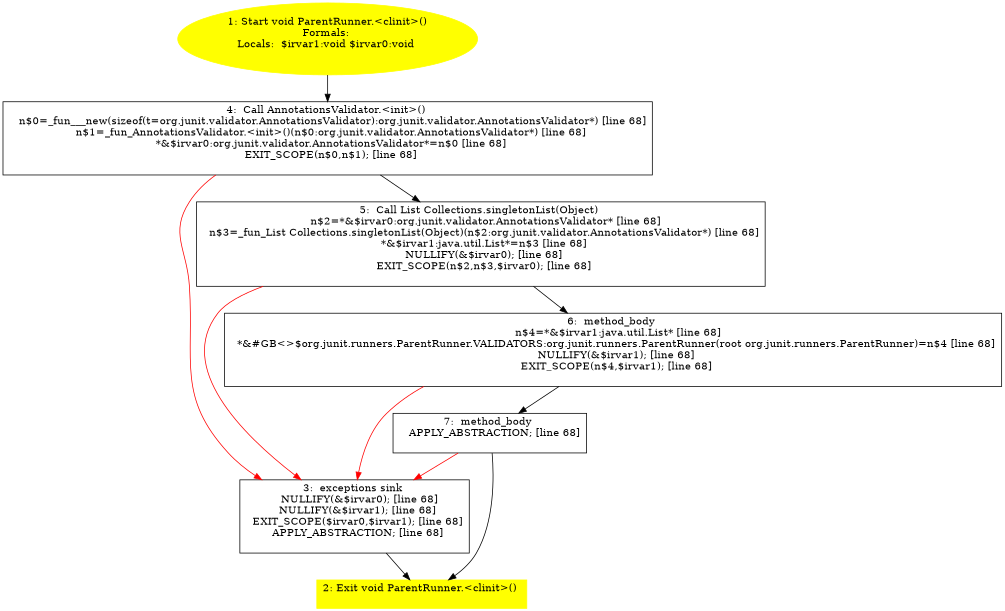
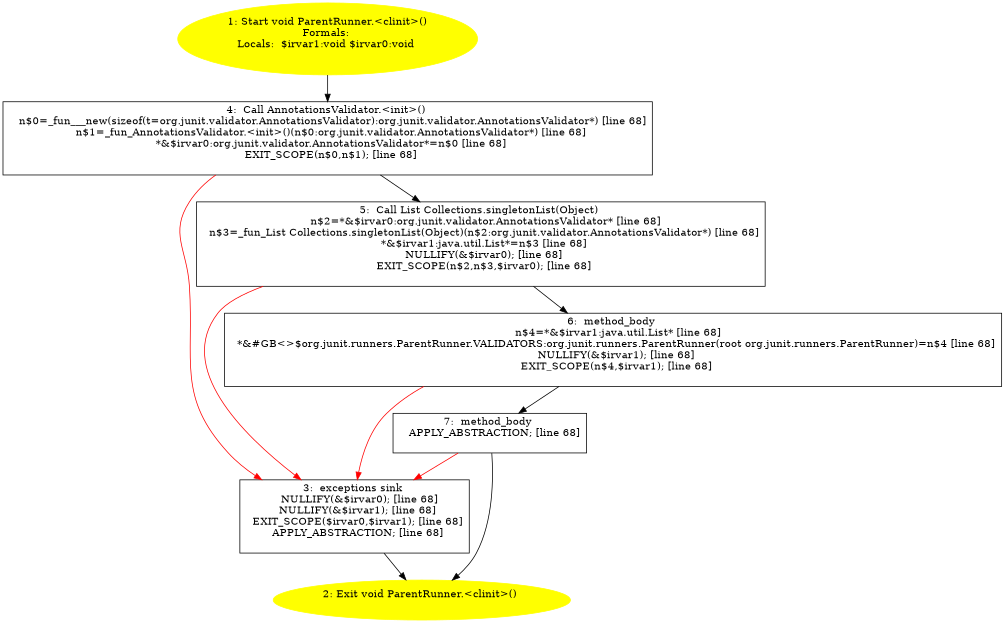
  digraph {
    node [shape=box]
    n1 [color=yellow label="1: Start void ParentRunner.<clinit>()\nFormals: \nLocals:  $irvar1:void $irvar0:void \n  " style=filled shape=""]
    n2 [label="4:  Call AnnotationsValidator.<init>() \n   n$0=_fun___new(sizeof(t=org.junit.validator.AnnotationsValidator):org.junit.validator.AnnotationsValidator*) [line 68]\n  n$1=_fun_AnnotationsValidator.<init>()(n$0:org.junit.validator.AnnotationsValidator*) [line 68]\n  *&$irvar0:org.junit.validator.AnnotationsValidator*=n$0 [line 68]\n  EXIT_SCOPE(n$0,n$1); [line 68]\n "]
    n3 [label="3:  exceptions sink \n   NULLIFY(&$irvar0); [line 68]\n  NULLIFY(&$irvar1); [line 68]\n  EXIT_SCOPE($irvar0,$irvar1); [line 68]\n  APPLY_ABSTRACTION; [line 68]\n "]
    n4 [label="5:  Call List Collections.singletonList(Object) \n   n$2=*&$irvar0:org.junit.validator.AnnotationsValidator* [line 68]\n  n$3=_fun_List Collections.singletonList(Object)(n$2:org.junit.validator.AnnotationsValidator*) [line 68]\n  *&$irvar1:java.util.List*=n$3 [line 68]\n  NULLIFY(&$irvar0); [line 68]\n  EXIT_SCOPE(n$2,n$3,$irvar0); [line 68]\n "]
-   n5 [color=yellow label="2: Exit void ParentRunner.<clinit>() \n  " style=filled]
+   n5 [color=yellow label="2: Exit void ParentRunner.<clinit>() \n  " style=filled shape=""]
    n6 [label="6:  method_body \n   n$4=*&$irvar1:java.util.List* [line 68]\n  *&#GB<>$org.junit.runners.ParentRunner.VALIDATORS:org.junit.runners.ParentRunner(root org.junit.runners.ParentRunner)=n$4 [line 68]\n  NULLIFY(&$irvar1); [line 68]\n  EXIT_SCOPE(n$4,$irvar1); [line 68]\n "]
    n7 [label="7:  method_body \n   APPLY_ABSTRACTION; [line 68]\n "]
    n1 -> n2
    n2 -> n3 [color=red]
    n2 -> n4
    n3 -> n5
    n4 -> n3 [color=red]
    n4 -> n6
    n6 -> n3 [color=red]
    n6 -> n7
    n7 -> n3 [color=red]
    n7 -> n5
  }
